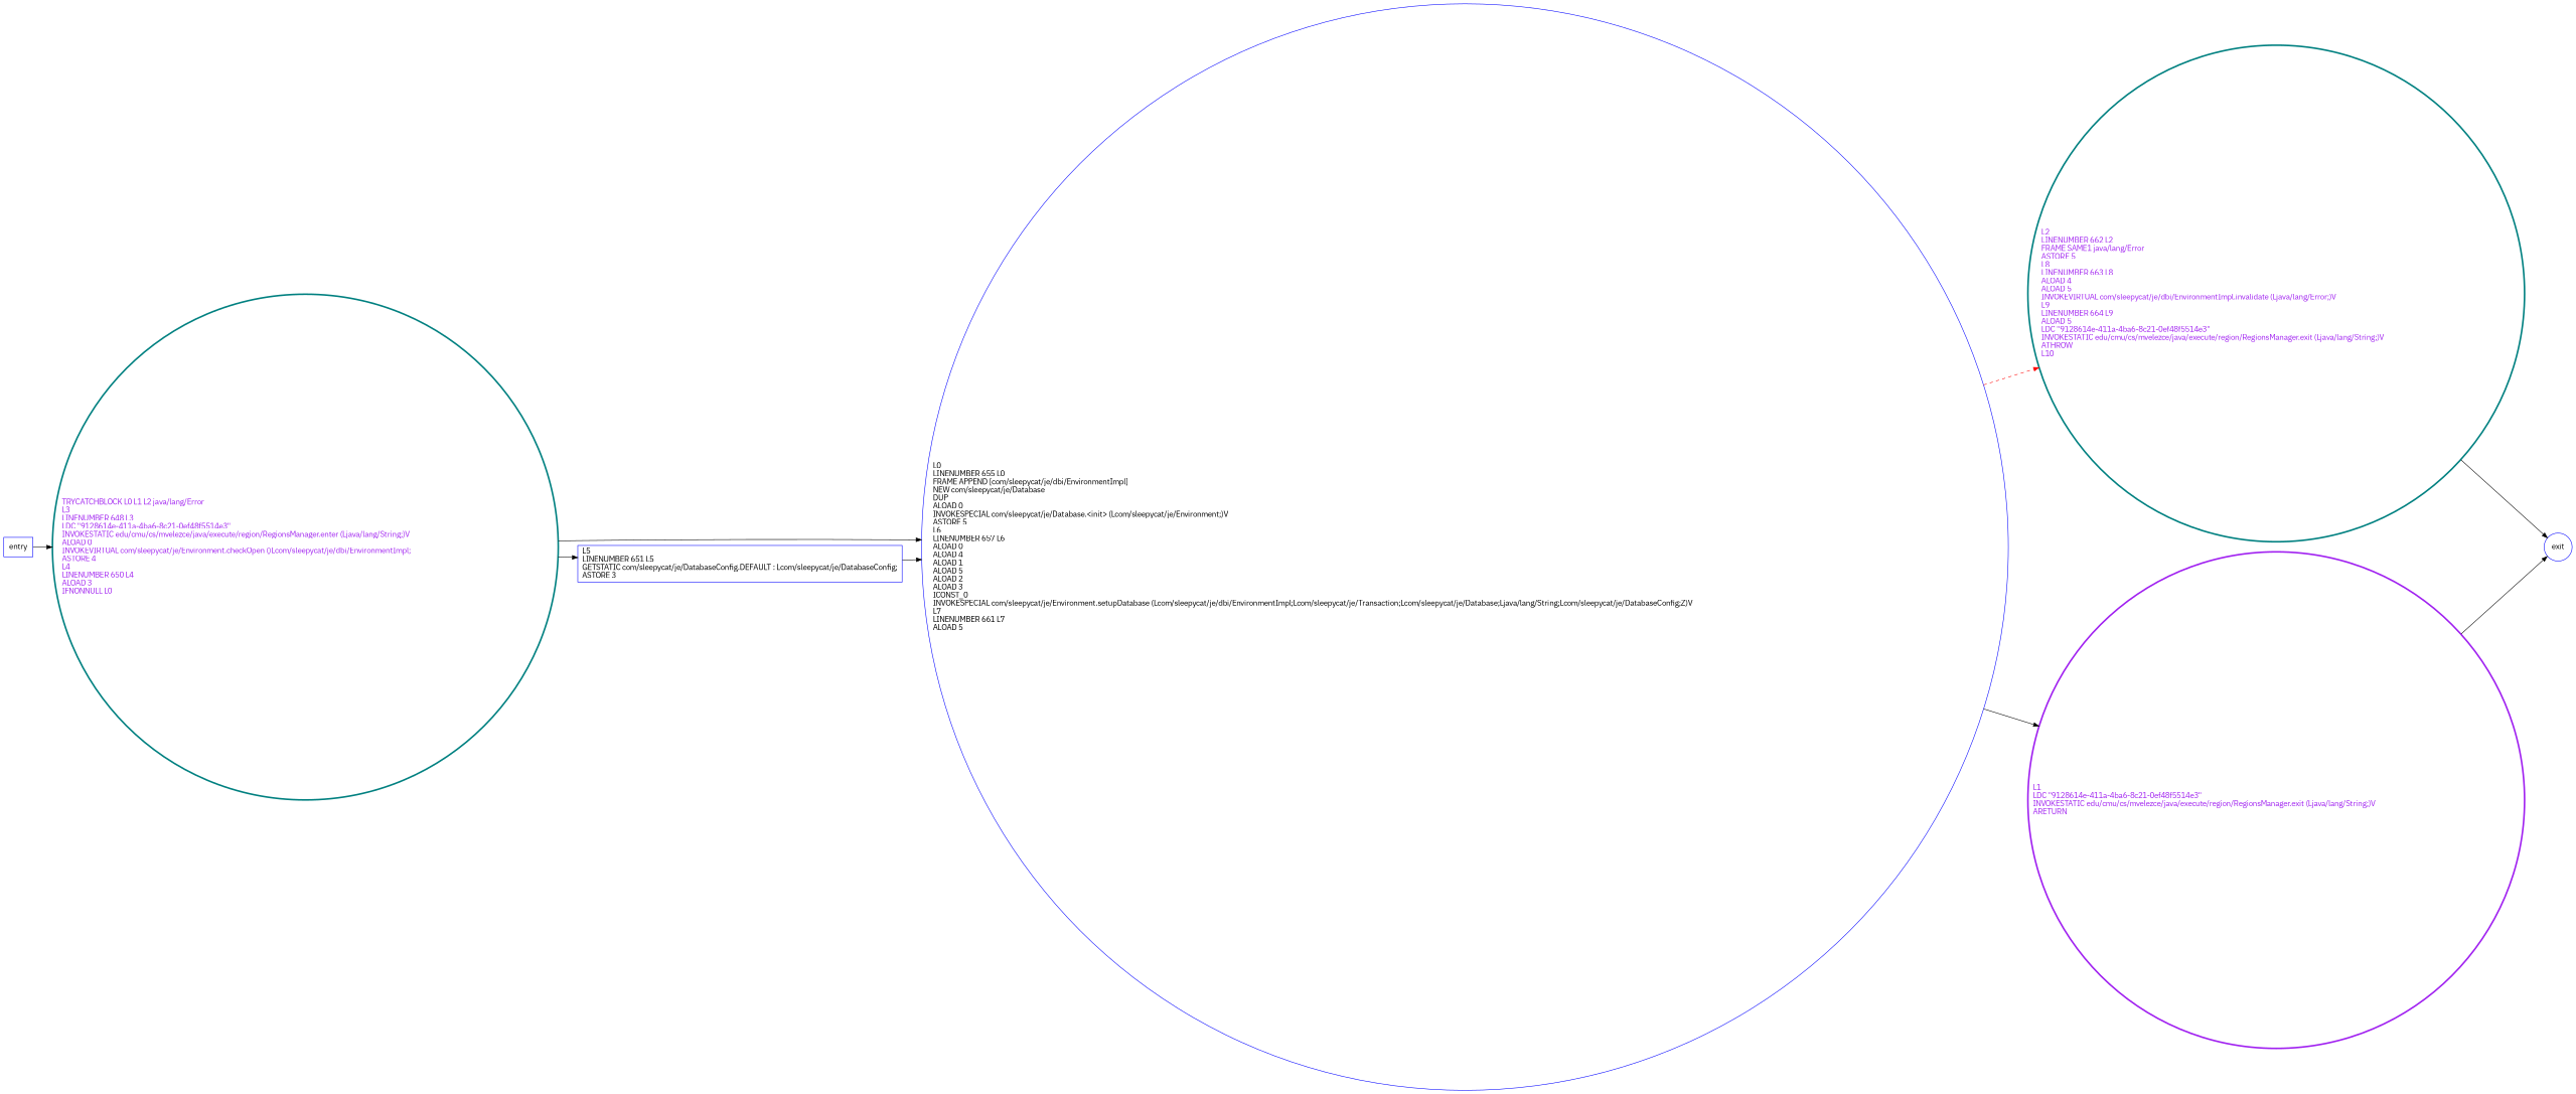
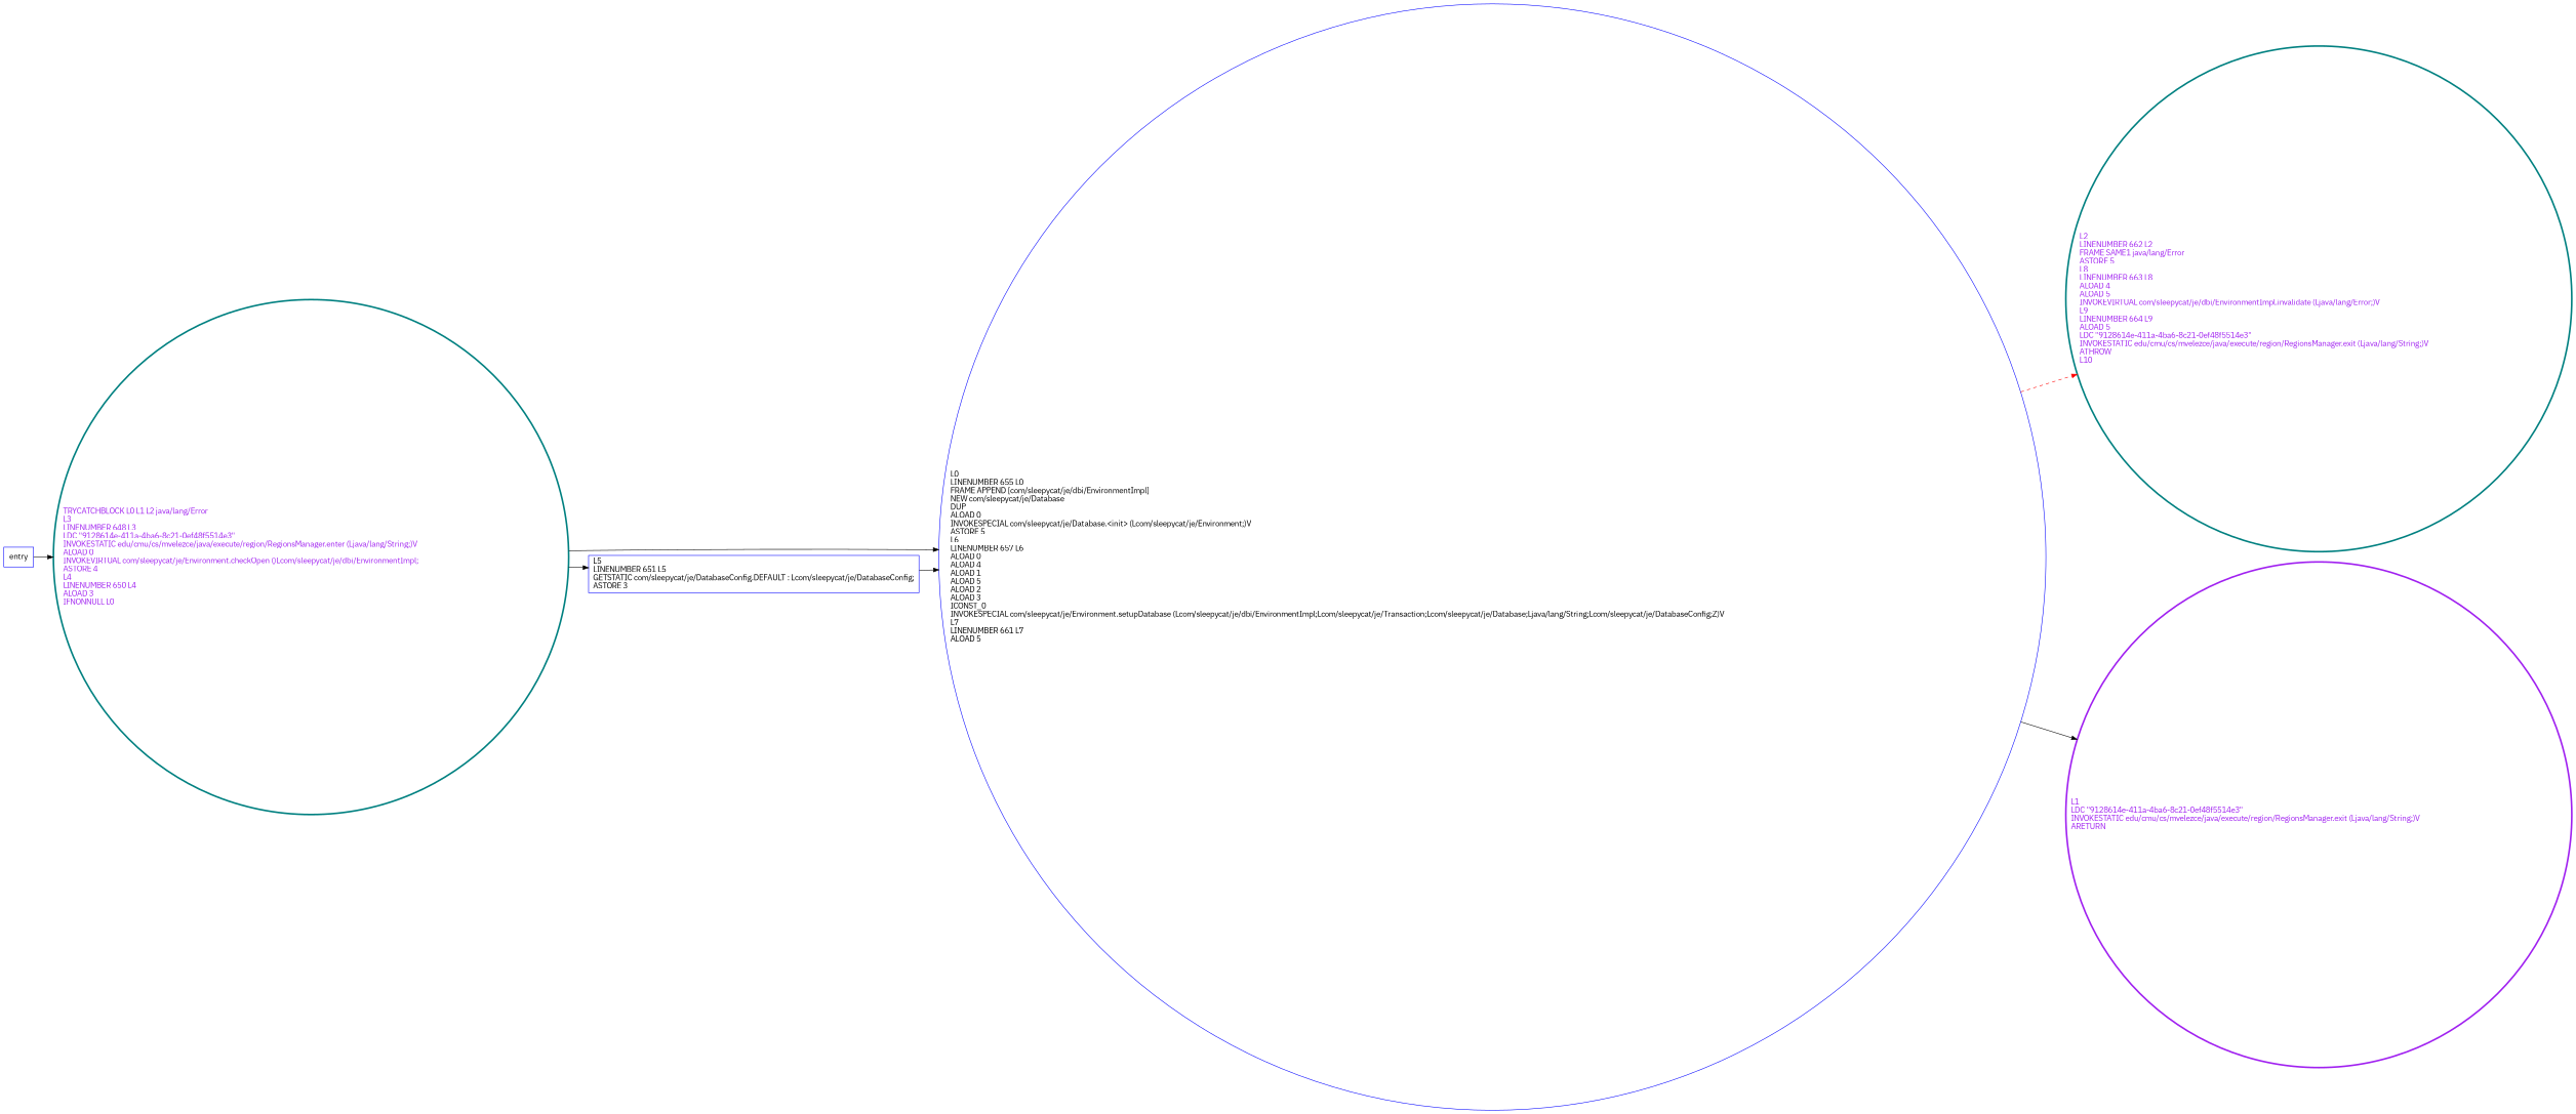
  digraph {
    rankdir=LR
    fontname="IBM Plex Sans"
    node [color=blue shape=circle fontname="IBM Plex Sans"]
    edge [fontname="IBM Plex Sans"]
    n1 [color=teal fontcolor=purple label="TRYCATCHBLOCK L0 L1 L2 java/lang/Error\lL3\lLINENUMBER 648 L3\lLDC \"9128614e-411a-4ba6-8c21-0ef48f5514e3\"\lINVOKESTATIC edu/cmu/cs/mvelezce/java/execute/region/RegionsManager.enter (Ljava/lang/String;)V\lALOAD 0\lINVOKEVIRTUAL com/sleepycat/je/Environment.checkOpen ()Lcom/sleepycat/je/dbi/EnvironmentImpl;\lASTORE 4\lL4\lLINENUMBER 650 L4\lALOAD 3\lIFNONNULL L0\l" penwidth=3]
    n2 [label="L0\lLINENUMBER 655 L0\lFRAME APPEND [com/sleepycat/je/dbi/EnvironmentImpl]\lNEW com/sleepycat/je/Database\lDUP\lALOAD 0\lINVOKESPECIAL com/sleepycat/je/Database.\<init\> (Lcom/sleepycat/je/Environment;)V\lASTORE 5\lL6\lLINENUMBER 657 L6\lALOAD 0\lALOAD 4\lALOAD 1\lALOAD 5\lALOAD 2\lALOAD 3\lICONST_0\lINVOKESPECIAL com/sleepycat/je/Environment.setupDatabase (Lcom/sleepycat/je/dbi/EnvironmentImpl;Lcom/sleepycat/je/Transaction;Lcom/sleepycat/je/Database;Ljava/lang/String;Lcom/sleepycat/je/DatabaseConfig;Z)V\lL7\lLINENUMBER 661 L7\lALOAD 5\l"]
    n3 [label="L5\lLINENUMBER 651 L5\lGETSTATIC com/sleepycat/je/DatabaseConfig.DEFAULT : Lcom/sleepycat/je/DatabaseConfig;\lASTORE 3\l" shape=box]
    n4 [color=teal fontcolor=purple label="L2\lLINENUMBER 662 L2\lFRAME SAME1 java/lang/Error\lASTORE 5\lL8\lLINENUMBER 663 L8\lALOAD 4\lALOAD 5\lINVOKEVIRTUAL com/sleepycat/je/dbi/EnvironmentImpl.invalidate (Ljava/lang/Error;)V\lL9\lLINENUMBER 664 L9\lALOAD 5\lLDC \"9128614e-411a-4ba6-8c21-0ef48f5514e3\"\lINVOKESTATIC edu/cmu/cs/mvelezce/java/execute/region/RegionsManager.exit (Ljava/lang/String;)V\lATHROW\lL10\l" penwidth=3]
    n5 [color=purple fontcolor=purple label="L1\lLDC \"9128614e-411a-4ba6-8c21-0ef48f5514e3\"\lINVOKESTATIC edu/cmu/cs/mvelezce/java/execute/region/RegionsManager.exit (Ljava/lang/String;)V\lARETURN\l" penwidth=3]
-   exit
    entry [shape=box]
    n1 -> n2
    n1 -> n3
    n2 -> n4 [color=red style=dashed]
    n2 -> n5
    n3 -> n2
-   n4 -> exit
-   n5 -> exit
    entry -> n1
  }
